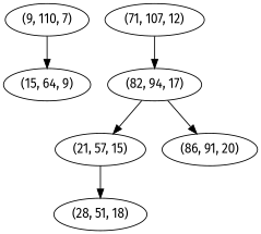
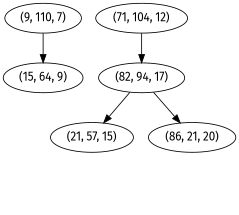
  digraph {
    fontname="Fira Sans"
    node [fontname="Fira Sans"]
    edge [fontname="Fira Sans"]
    "(9, 110, 7)"
    "(15, 64, 9)"
-   "(71, 104, 12)" [label="(71, 107, 12)"]
+   "(71, 104, 12)"
    "(82, 94, 17)"
    "(21, 57, 15)"
-   "(28, 51, 18)"
-   "(86, 91, 20)"
+   "(86, 91, 20)" [label="(86, 21, 20)"]
    "(9, 110, 7)" -> "(15, 64, 9)"
    "(71, 104, 12)" -> "(82, 94, 17)"
    "(82, 94, 17)" -> "(21, 57, 15)"
    "(82, 94, 17)" -> "(86, 91, 20)"
-   "(21, 57, 15)" -> "(28, 51, 18)"
  }
